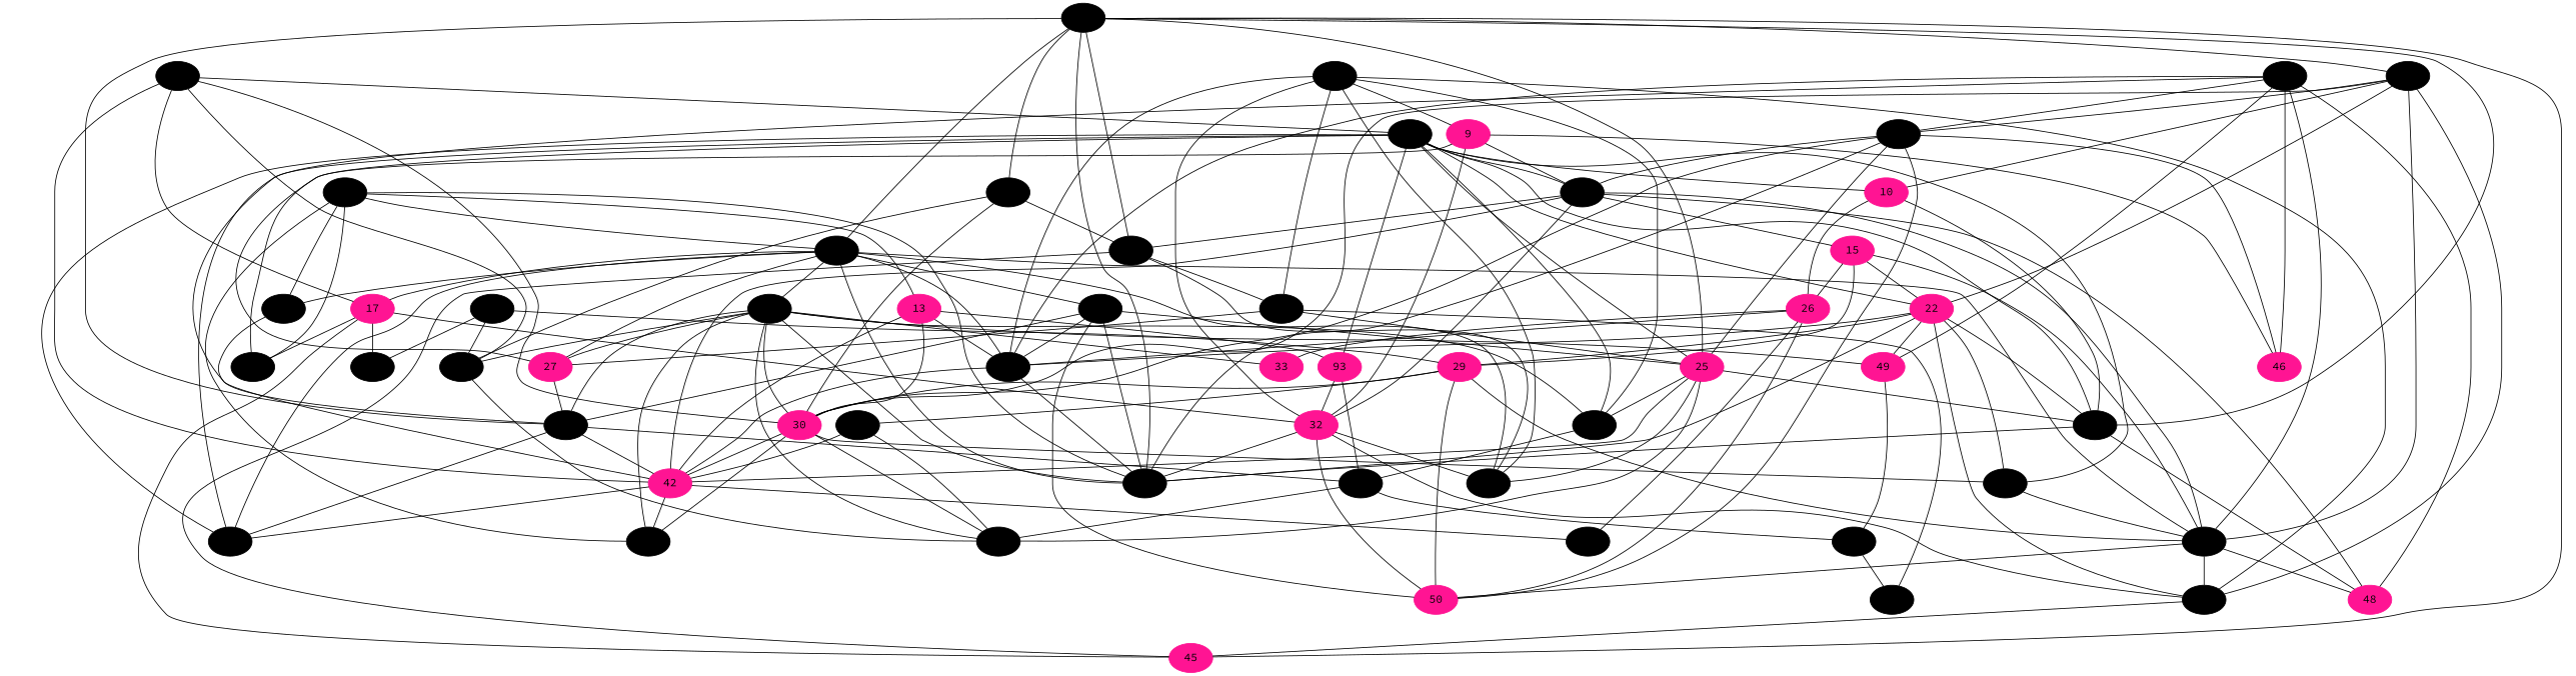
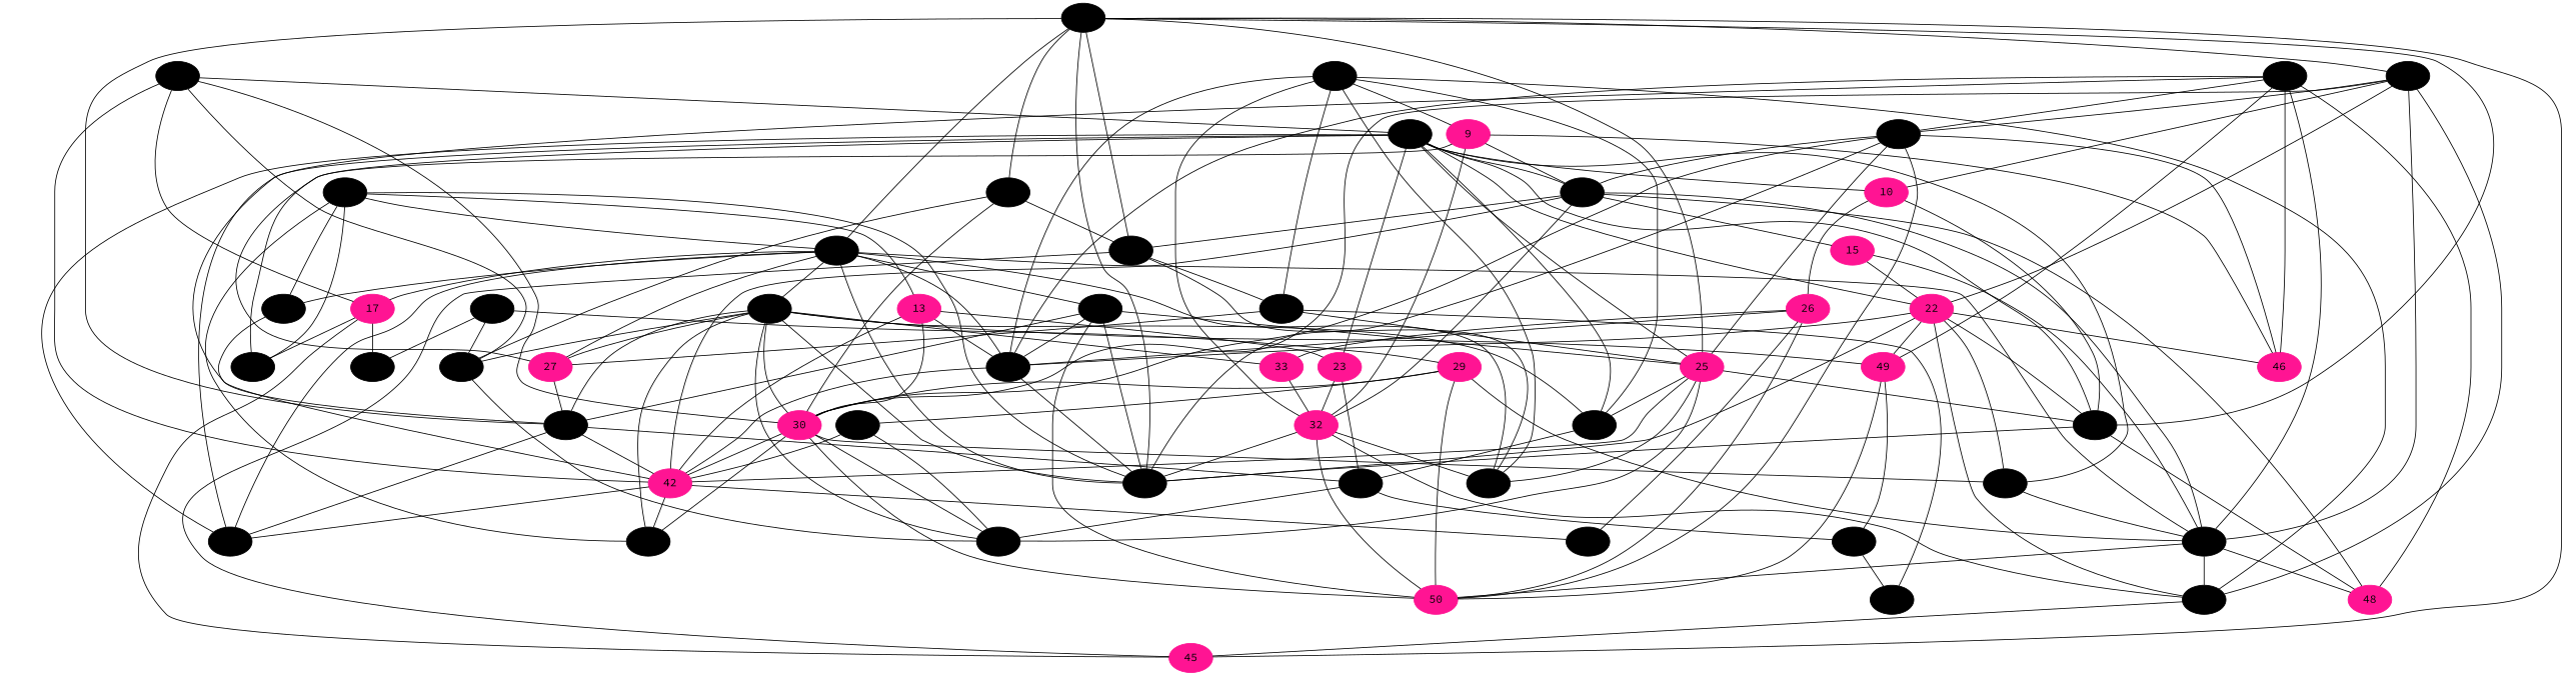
  graph {
    fontname="Source Code Pro"
    node [color=black fontname="Source Code Pro" style=filled]
    edge [fontname="Source Code Pro" weight=1.0]
    1
    4
    17 [color=deeppink]
    30 [color=deeppink]
    42 [color=deeppink]
    51
    25 [color=deeppink]
    34
    37
    10 [color=deeppink]
    12
    22 [color=deeppink]
-   23 [color=deeppink label=93]
+   23 [color=deeppink]
    27 [color=deeppink]
    36
    41
    57
    28
    45 [color=deeppink]
    32 [color=deeppink]
    43
    44
    50 [color=deeppink]
    54
    56
    13 [color=deeppink]
    2
    14
    31
    53
    39
    38
    52
    16
    24
    3
    5
    11
    19
    8
    40
    21
    47
    48 [color=deeppink]
    26 [color=deeppink]
    15 [color=deeppink]
    46 [color=deeppink]
    49 [color=deeppink]
    6
    9 [color=deeppink]
    58
    7
    55
    33 [color=deeppink]
    29 [color=deeppink]
    35
    18
    1 -- 4
    1 -- 17
    1 -- 30
    1 -- 42
    1 -- 51
    4 -- 25 [weight=2.0]
    4 -- 34
    4 -- 37
    4 -- 10 [weight=2.0]
    4 -- 12
    4 -- 22
    4 -- 23
    4 -- 27
    4 -- 36
    4 -- 41
    4 -- 57
    17 -- 28
    17 -- 45
-   17 -- 32
+   33 -- 32
    17 -- 43
    30 -- 42
    30 -- 36
    30 -- 44
+   30 -- 50
    30 -- 54
    42 -- 57
    42 -- 44
    42 -- 56
    51 -- 54
    25 -- 42
    25 -- 37
    25 -- 41
    25 -- 54 [weight=3.0]
    25 -- 52
    34 -- 42
    34 -- 57
    34 -- 47
    37 -- 53
    37 -- 48
    10 -- 37
    10 -- 26
    12 -- 42
    12 -- 32
    12 -- 38
    12 -- 19
    12 -- 48
    12 -- 15
    22 -- 37
    22 -- 36
    22 -- 53
    22 -- 39
    22 -- 40
-   22 -- 29
+   22 -- 46
    22 -- 49
    23 -- 32
    23 -- 47
    27 -- 34
    36 -- 38
    41 -- 47
    32 -- 50
    32 -- 53
    32 -- 52
    32 -- 40
    13 -- 30
    13 -- 42
    13 -- 23
    13 -- 39
    2 -- 28
    2 -- 44
    2 -- 13 [weight=3.0]
    2 -- 14
    2 -- 31 [weight=3.0]
    2 -- 53
    14 -- 17
    14 -- 27
    14 -- 57
    14 -- 31
    14 -- 53
    14 -- 39
    14 -- 38
    14 -- 52
    14 -- 16 [weight=6.0]
    14 -- 24
    31 -- 42
    39 -- 42
    39 -- 53
    38 -- 50
    38 -- 40
    38 -- 48 [weight=2.0]
    16 -- 25
    16 -- 34
    16 -- 50 [weight=2.0]
    16 -- 53
    16 -- 39
    24 -- 30
    24 -- 51
    24 -- 34
    24 -- 27
    24 -- 41 [weight=2.0]
    24 -- 44
    24 -- 54
    24 -- 53
    24 -- 49
    24 -- 33
    3 -- 25
    3 -- 34
    3 -- 37
    3 -- 45
    3 -- 14
    3 -- 53
    3 -- 5
    3 -- 11
    3 -- 19
    5 -- 30
    5 -- 10 [weight=2.0]
    5 -- 22 [weight=2.0]
    5 -- 38
    5 -- 8 [weight=2.0]
    5 -- 40
    11 -- 30
    11 -- 51
    11 -- 19 [weight=2.0]
    19 -- 45
    19 -- 52
    19 -- 21
    8 -- 30
    8 -- 25
    8 -- 12
    8 -- 50
    8 -- 53 [weight=2.0]
    8 -- 46
    40 -- 45
    21 -- 25
    21 -- 27
    21 -- 58
    47 -- 54
    47 -- 55
    26 -- 50
    26 -- 56
    26 -- 39
    26 -- 33
    15 -- 22
    15 -- 38
-   15 -- 26
-   15 -- 29
+   49 -- 50
    49 -- 55
    6 -- 41
    6 -- 32 [weight=2.0]
    6 -- 39
    6 -- 52
    6 -- 40 [weight=2.0]
    6 -- 21
    6 -- 9
    9 -- 12
    9 -- 28
    9 -- 32 [weight=2.0]
    9 -- 46
    7 -- 57 [weight=2.0]
    7 -- 39
    7 -- 38 [weight=2.0]
    7 -- 8
    7 -- 48
    7 -- 46 [weight=3.0]
    7 -- 49
    55 -- 58
    29 -- 30
    29 -- 50
    29 -- 38
    29 -- 35
    35 -- 42
    35 -- 54
    18 -- 51
    18 -- 43
    18 -- 29
  }
